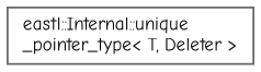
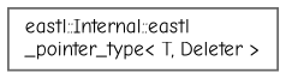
  digraph {
    rankdir=LR
    fontname="Comic Neue"
-   n1 [color=grey40 fillcolor=white fontname="Comic Neue" fontsize=10 height=0.2 label="eastl::Internal::unique\l_pointer_type\< T, Deleter \>" shape=box style=filled width=0.4]
+   n1 [color=grey40 fillcolor=white fontname="Comic Neue" fontsize=10 height=0.2 label="eastl::Internal::eastl\l_pointer_type\< T, Deleter \>" shape=box style=filled width=0.4]
  }
